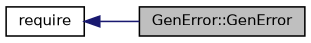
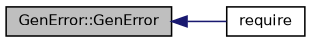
  digraph {
    rankdir=LR
    node [color=black fontname=Helvetica fontsize=10 shape=record style=filled]
    n1 [fillcolor=grey75 fontcolor=black height=0.2 label="GenError::GenError" width=0.4]
    n2 [fillcolor=white height=0.2 label=require width=0.4]
-   n2 -> n1 [color=midnightblue dir=back fontname=Helvetica fontsize=10 labelfontname=Helvetica labelfontsize=10 style=solid]
+   n1 -> n2 [color=midnightblue dir=back fontname=Helvetica fontsize=10 labelfontname=Helvetica labelfontsize=10 style=solid]
  }
